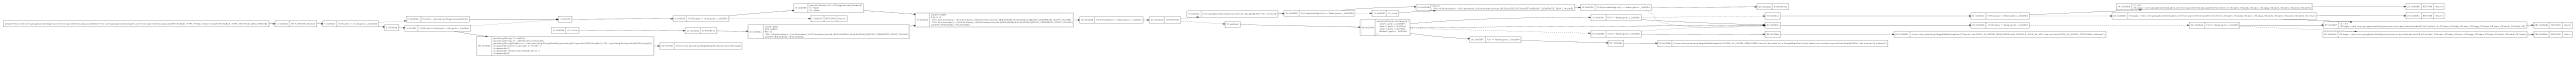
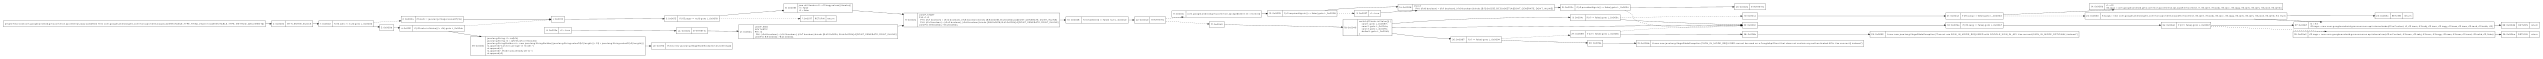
  digraph {
    fontname=Montserrat
    rankdir=LR
    node [fontname=Montserrat shape=record]
    edge [fontname=Montserrat]
    n1 [label="{0\:\ 0x0000|MTH_ENTER_BLOCK\l}"]
    n2 [label="{1\:\ 0x0002|if (r13.zahc != null) goto L_0x000b\l}"]
    n3 [label="{2\:\ 0x0004|r13.zahc = java.lang.Integer.valueOf(r14)\l}"]
    n4 [label="{3\:\ 0x000b}"]
    n5 [label="{5\:\ 0x0013}"]
    n6 [label="{4\:\ 0x0011|if (r13.zahc.intValue() != r14) goto L_0x00dc\l}"]
    n7 [label="{6\:\ 0x0015|if (r13.zags == null) goto L_0x0018\l}"]
    n8 [label="{39\:\ 0x00dc|java.lang.String r1 = zaf(r14)\ljava.lang.String r2 = zaf(r13.zahc.intValue())\ljava.lang.StringBuilder r4 = new java.lang.StringBuilder((java.lang.String.valueOf(r1).length() + 51) + java.lang.String.valueOf(r2).length())\lr4.append(\"Cannot use sign\-in mode: \")\lr4.append(r1)\lr4.append(\". Mode was already set to \")\lr4.append(r2)\l}"]
    n9 [label="{40\:\ 0x011b|throw new java.lang.IllegalStateException(r4.toString())\l}"]
    n10 [label="{7\:\ 0x0017|RETURN\l|return\l}"]
    n11 [label="{8\:\ 0x0018|java.util.Iterator r0 = r13.zagy.values().iterator()\lr1 = false\lr2 = false\l}"]
    n12 [label="{9\:\ 0x0024|LOOP_START\lPHI: r1 r2 \l  PHI: (r1v1 boolean) = (r1v0 boolean), (r1v8 boolean) binds: [B:8:0x0018, B:41:0x0024] A[DONT_GENERATE, DONT_INLINE]\l  PHI: (r2v1 boolean) = (r2v0 boolean), (r2v6 boolean) binds: [B:8:0x0018, B:41:0x0024] A[DONT_GENERATE, DONT_INLINE]\lLOOP:0: B:9:0x0024\-\>B:41:0x0024\l}"]
-   n13 [label="{10\:\ 0x0028|if (r0.hasNext() == false) goto L_0x0040\l}"]
+   n13 [label="{10\:\ 0x0028|if (r0.hasNext() == false) null L_0x0040\l}"]
    n14 [label="{42\:\ 0x0040|SYNTHETIC\l}"]
    n15 [label="{11\:\ 0x002a|com.google.android.gms.common.api.Api$Client r3 = r0.next()\l}"]
    n16 [label="{12\:\ 0x0035|if (r3.requiresSignIn() == false) goto L_0x0038\l}"]
    n17 [label="{17\:\ 0x0040}"]
    n18 [label="{13\:\ 0x0037|r1 = true\l}"]
    n19 [label="{14\:\ 0x0038|PHI: r1 \l  PHI: (r1v8 boolean) = (r1v1 boolean), (r1v9 boolean) binds: [B:12:0x0035, B:13:0x0037] A[DONT_GENERATE, DONT_INLINE]\l}"]
    n20 [label="{15\:\ 0x003c|if (r3.providesSignIn() == false) goto L_0x0024\l}"]
    n21 [label="{43\:\ 0x0024|SYNTHETIC\l}"]
    n22 [label="{32\:\ 0x009c}"]
    n23 [label="{16\:\ 0x003e|r2 = true\l}"]
    n24 [label="{44\:\ 0x0024|SYNTHETIC\l}"]
    n25 [label="{41\:\ 0x0024|LOOP_END\lSYNTHETIC\lPHI: r2 \l  PHI: (r2v6 boolean) = (r2v1 boolean), (r2v7 boolean) binds: [B:43:0x0024, B:44:0x0024] A[DONT_GENERATE, DONT_INLINE]\lLOOP:0: B:9:0x0024\-\>B:41:0x0024\l}"]
    n26 [label="{18\:\ 0x0046|switch(r13.zahc.intValue()) \{\l    case 1: goto L_0x0087;\l    case 2: goto L_0x004a;\l    case 3: goto L_0x009c;\l    default: goto L_0x0049;\l\}\l}"]
    n27 [label="{19\:\ 0x004a|if (r1 == false) goto L_0x009c\l}"]
    n28 [label="{26\:\ 0x0087|if (r1 == false) goto L_0x0094\l}"]
    n29 [label="{20\:\ 0x004c}"]
    n30 [label="{27\:\ 0x0089|if (r2 != false) goto L_0x008c\l}"]
    n31 [label="{30\:\ 0x0094}"]
    n32 [label="{33\:\ 0x009e|if (r13.zacg == false) goto L_0x00bf\l}"]
    n33 [label="{21\:\ 0x004e|if (r13.zacg == false) goto L_0x006d\l}"]
    n34 [label="{22\:\ 0x0050|r13.zags = new com.google.android.gms.common.api.internal.zax(r13.mContext, r13.zaen, r13.zabj, r13.zacc, r13.zagy, r13.zaes, r13.zaev, r13.zacd, r13.zahb, r13, true)\l}"]
    n35 [label="{24\:\ 0x006d|r1 = r13\lr13.zags = com.google.android.gms.common.api.internal.zas.zaa(r13.mContext, r1, r13.zaen, r13.zabj, r13.zacc, r13.zagy, r13.zaes, r13.zaev, r13.zacd, r13.zahb)\l}"]
    n36 [label="{23\:\ 0x006c|RETURN\l|return\l}"]
    n37 [label="{37\:\ 0x00bf|r2 = r13\lr13.zags = new com.google.android.gms.common.api.internal.zabe(r13.mContext, r2, r13.zaen, r13.zabj, r13.zacc, r13.zagy, r13.zaes, r13.zaev, r13.zacd, r13.zahb, r13)\l}"]
-   n38 [label="{25\:\ 0x0086|RETURN\l|return\l}"]
    n39 [label="{28\:\ 0x008c}"]
    n40 [label="{31\:\ 0x009b|throw new java.lang.IllegalStateException(\"SIGN_IN_MODE_REQUIRED cannot be used on a GoogleApiClient that does not contain any authenticated APIs. Use connect() instead.\")\l}"]
    n41 [label="{29\:\ 0x0093|throw new java.lang.IllegalStateException(\"Cannot use SIGN_IN_MODE_REQUIRED with GOOGLE_SIGN_IN_API. Use connect(SIGN_IN_MODE_OPTIONAL) instead.\")\l}"]
    n42 [label="{34\:\ 0x00a0|if (r2 != false) goto L_0x00bf\l}"]
    n43 [label="{35\:\ 0x00a2|r13.zags = new com.google.android.gms.common.api.internal.zax(r13.mContext, r13.zaen, r13.zabj, r13.zacc, r13.zagy, r13.zaes, r13.zaev, r13.zacd, r13.zahb, r13, false)\l}"]
    n44 [label="{38\:\ 0x00db|RETURN\l|return\l}"]
    n45 [label="{36\:\ 0x00be|RETURN\l|return\l}"]
    n46 [label="{private final void com.google.android.gms.common.api.internal.zaaw.zae((r13v0 'this' com.google.android.gms.common.api.internal.zaaw A[IMMUTABLE_TYPE, THIS]), (r14v0 int A[IMMUTABLE_TYPE, METHOD_ARGUMENT])) }"]
    n1 -> n2
    n2 -> n3 [style=dashed]
    n2 -> n4
    n3 -> n5
    n4 -> n6
    n5 -> n7
    n6 -> n5 [style=dashed]
    n6 -> n8
    n7 -> n10 [style=dashed]
    n7 -> n11
    n8 -> n9
    n11 -> n12
    n12 -> n13
    n13 -> n14
    n14 -> n15 [style=dashed]
    n14 -> n17 [style=dashed]
    n15 -> n16
    n16 -> n18 [style=dashed]
    n16 -> n19
    n17 -> n26
    n18 -> n19
    n19 -> n20
    n20 -> n21
    n20 -> n22 [style=dashed]
    n22 -> n32
    n23 -> n24
    n24 -> n25
    n25 -> n12
    n26 -> n22
    n26 -> n27
    n26 -> n28
    n27 -> n22
    n27 -> n29 [style=dashed]
-   n26 -> n30 [style=dashed]
+   n28 -> n30 [style=dashed]
    n28 -> n31
    n29 -> n33
    n30 -> n22 [style=dashed]
    n30 -> n39
    n31 -> n40
-   n32 -> n42 [style=dashed]
+   n32 -> n42 [style=solid]
    n33 -> n34 [style=dashed]
    n33 -> n35
    n34 -> n36
    n34 -> n37
-   n35 -> n38
    n37 -> n44
    n39 -> n41
    n42 -> n37
    n42 -> n43 [style=dashed]
    n43 -> n45
    n46 -> n1
  }
